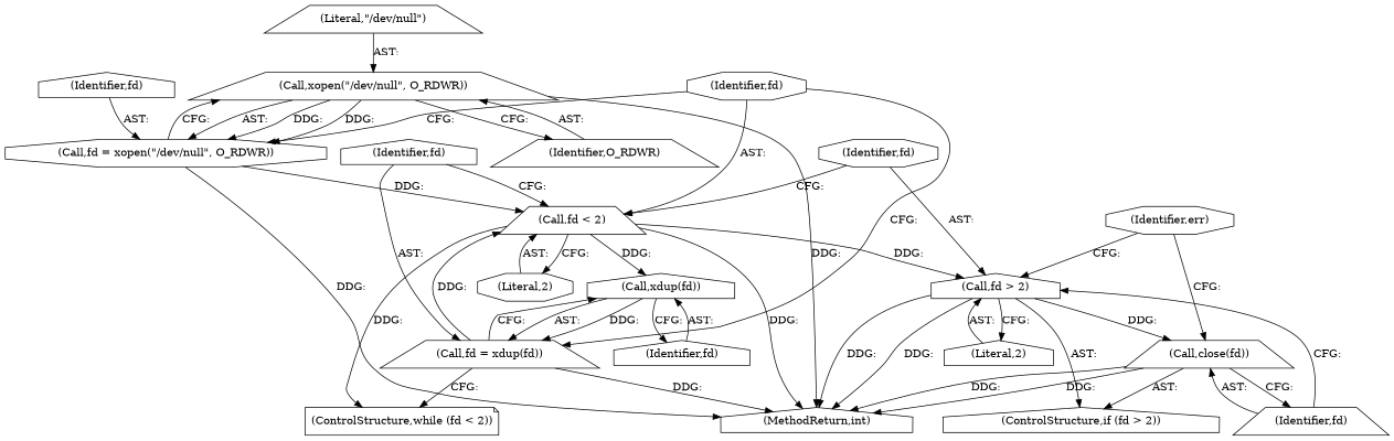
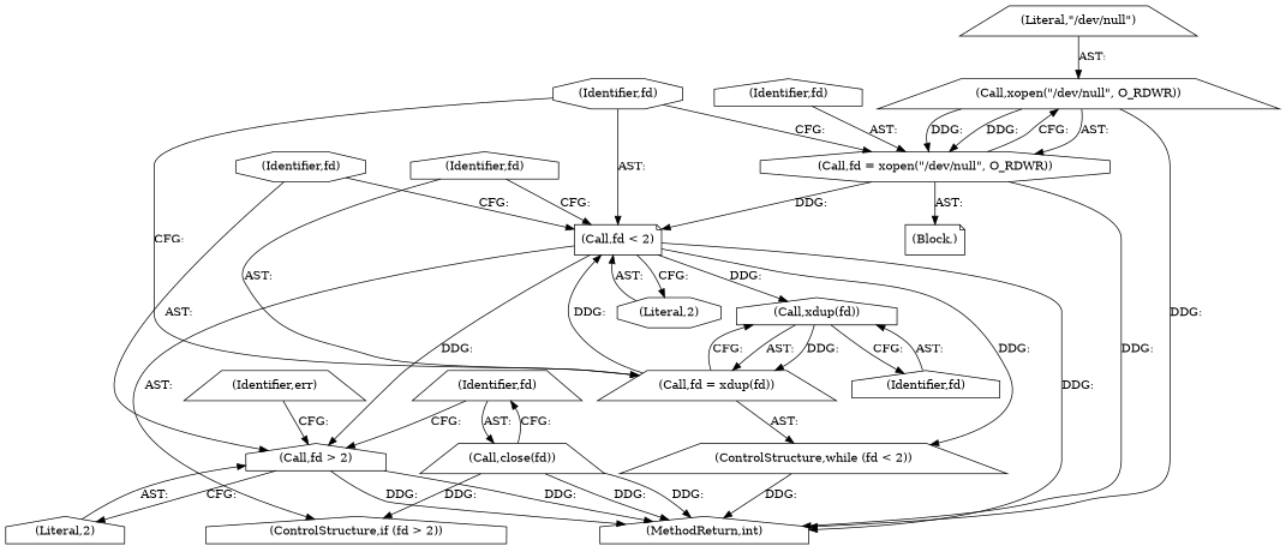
  digraph {
    node [shape=house]
    n1 [label="(Call,xopen(\"/dev/null\", O_RDWR))" shape=trapezium]
    n2 [label="(Call,fd = xopen(\"/dev/null\", O_RDWR))" shape=octagon]
    n3 [label="(MethodReturn,int)"]
-   n4 [label="(Identifier,O_RDWR)" shape=trapezium]
-   n5 [label="(Call,fd < 2)" shape=trapezium]
+   n5 [label="(Call,fd < 2)" shape=note]
+   n6 [label="(Block,)" shape=note]
    n7 [label="(Call,xdup(fd))"]
    n8 [label="(Call,fd > 2)"]
    n9 [label="(Literal,2)" shape=octagon]
-   n10 [label="(ControlStructure,while (fd < 2))" shape=note]
+   n10 [label="(ControlStructure,while (fd < 2))" shape=trapezium]
    n11 [label="(Call,fd = xdup(fd))" shape=trapezium]
    n12 [label="(Identifier,fd)"]
    n13 [label="(Call,close(fd))" shape=trapezium]
    n14 [label="(Literal,2)"]
    n15 [label="(ControlStructure,if (fd > 2))"]
    n16 [label="(Identifier,fd)" shape=trapezium]
    n17 [label="(Identifier,fd)"]
    n18 [label="(Literal,\"/dev/null\")" shape=trapezium]
    n19 [label="(Identifier,fd)"]
-   n20 [label="(Identifier,err)" shape=octagon]
+   n20 [label="(Identifier,err)" shape=trapezium]
    n21 [label="(Identifier,fd)" shape=octagon]
    n22 [label="(Identifier,fd)" shape=octagon]
    n1 -> n2 [label="AST: "]
    n1 -> n2 [label="DDG: "]
    n1 -> n2 [label="DDG: "]
    n1 -> n3 [label="DDG: "]
-   n1 -> n4 [label="CFG: "]
    n2 -> n1 [label="CFG: "]
    n2 -> n3 [label="DDG: "]
    n2 -> n5 [label="DDG: "]
-   n4 -> n1 [label="AST: "]
+   n2 -> n6 [label="AST: "]
    n5 -> n3 [label="DDG: "]
    n5 -> n7 [label="DDG: "]
    n5 -> n8 [label="DDG: "]
    n5 -> n9 [label="CFG: "]
    n5 -> n10 [label="DDG: "]
    n7 -> n11 [label="AST: "]
    n7 -> n11 [label="DDG: "]
    n7 -> n12 [label="CFG: "]
    n8 -> n3 [label="DDG: "]
    n8 -> n3 [label="DDG: "]
-   n8 -> n13 [label="DDG: "]
    n8 -> n14 [label="CFG: "]
-   n8 -> n15 [label="AST: "]
+   n5 -> n15 [label="AST: "]
    n9 -> n5 [label="AST: "]
-   n11 -> n3 [label="DDG: "]
+   n10 -> n3 [label="DDG: "]
    n11 -> n5 [label="DDG: "]
    n11 -> n7 [label="CFG: "]
-   n11 -> n10 [label="CFG: "]
+   n11 -> n10 [label="AST: "]
    n12 -> n7 [label="AST: "]
    n13 -> n3 [label="DDG: "]
    n13 -> n3 [label="DDG: "]
-   n13 -> n15 [label="AST: "]
+   n13 -> n15 [label="DDG: "]
    n13 -> n16 [label="CFG: "]
    n14 -> n8 [label="AST: "]
    n16 -> n8 [label="CFG: "]
    n16 -> n13 [label="AST: "]
    n17 -> n5 [label="CFG: "]
    n17 -> n11 [label="AST: "]
    n18 -> n1 [label="AST: "]
    n19 -> n2 [label="AST: "]
    n20 -> n8 [label="CFG: "]
-   n20 -> n13 [label="CFG: "]
    n21 -> n2 [label="CFG: "]
    n21 -> n5 [label="AST: "]
    n21 -> n11 [label="CFG: "]
    n22 -> n5 [label="CFG: "]
    n22 -> n8 [label="AST: "]
  }
